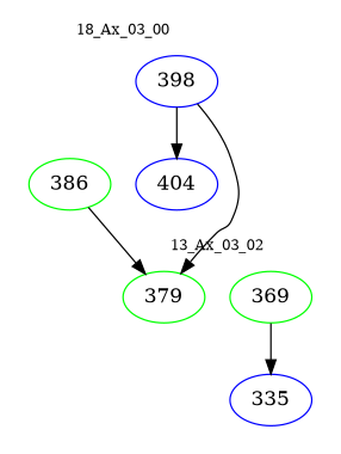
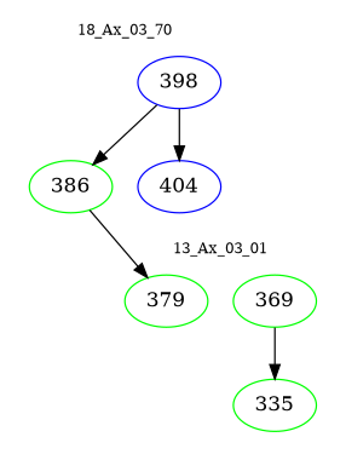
  digraph {
    node [color=green]
    edge [color=black]
    n1 [label=369]
-   n2 [color=blue label=335]
+   n2 [label=335]
    n3 [label=379]
    n4 [color=blue label=398]
    n5 [label=386]
    n6 [color=blue label=404]
    subgraph cluster_1 {
      color=white
      fontsize=10
-     label="13_Ax_03_02"
+     label="13_Ax_03_01"
      n1
      n2
      n3
    }
    subgraph cluster_2 {
      color=white
      fontsize=10
-     label="18_Ax_03_00"
+     label="18_Ax_03_70"
      n4
      n5
      n6
    }
    n1 -> n2
-   n4 -> n3
+   n4 -> n5
    n4 -> n6
    n5 -> n3
  }
